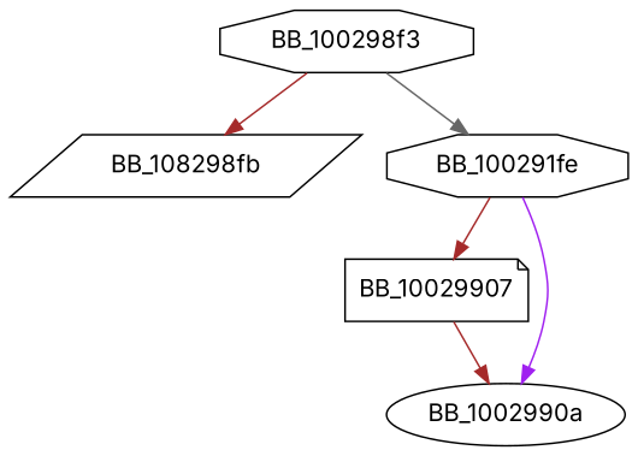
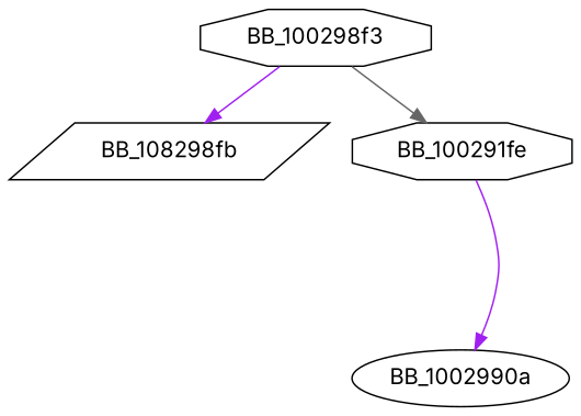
  digraph {
    fontname=Inter
    node [fontname=Inter shape=octagon]
    edge [color=purple fontname=Inter]
    n1 [label=BB_108298fb shape=parallelogram]
    BB_100298f3
    n3 [label=BB_100291fe]
-   BB_10029907 [shape=note]
    BB_1002990a [shape=ellipse]
-   BB_100298f3 -> n1 [color=brown]
+   BB_100298f3 -> n1
    BB_100298f3 -> n3 [color=gray40]
-   n3 -> BB_10029907 [color=brown]
    n3 -> BB_1002990a
-   BB_10029907 -> BB_1002990a [color=brown]
  }
